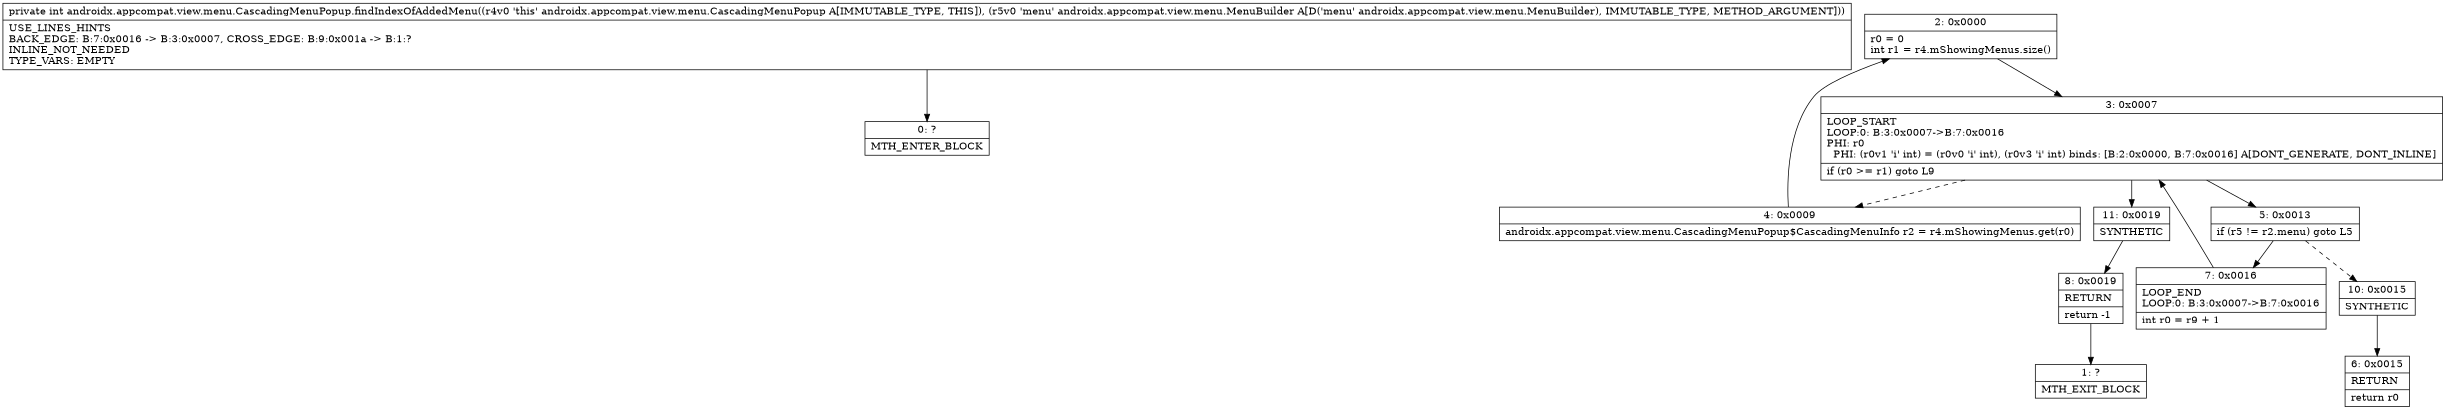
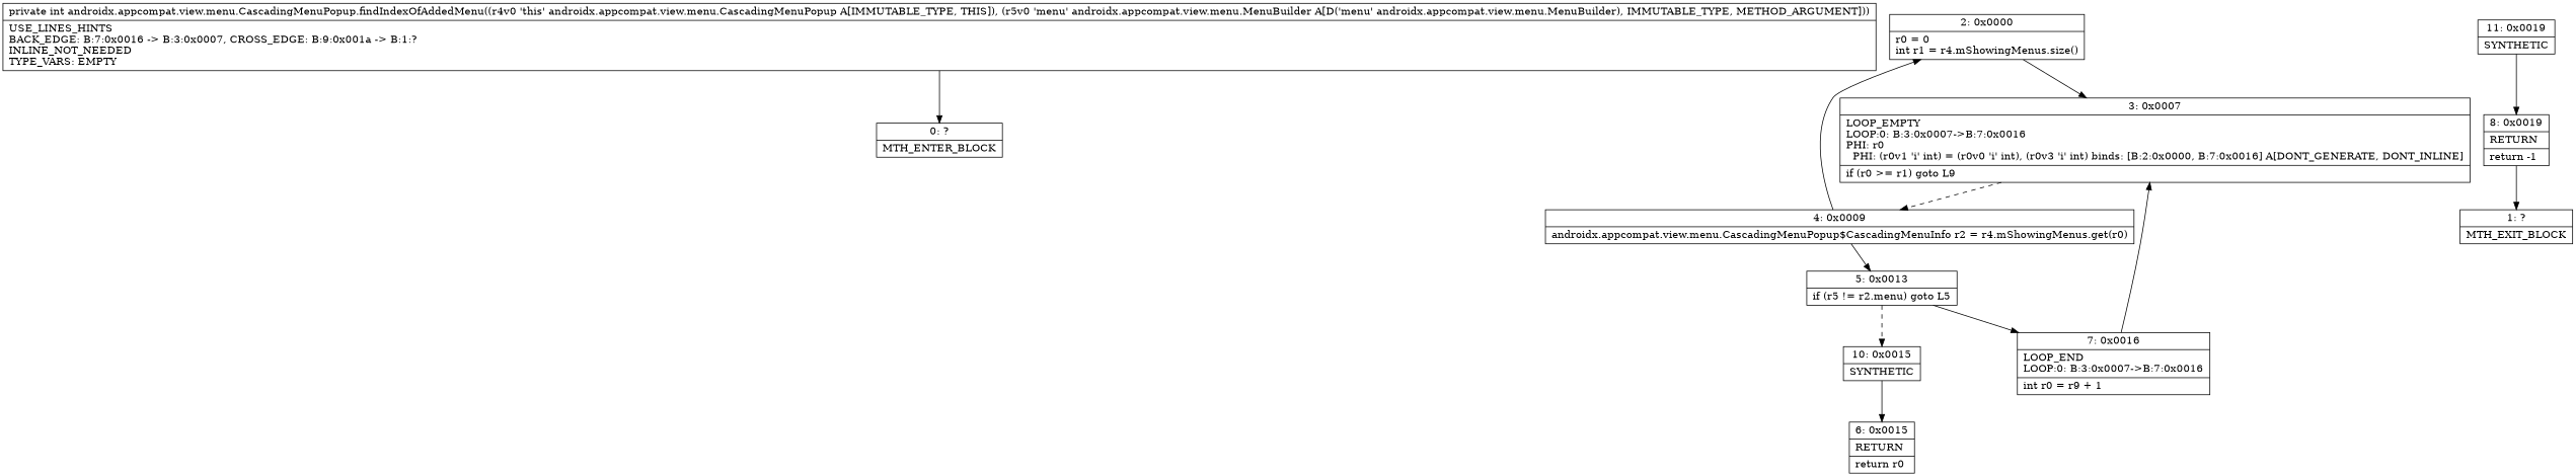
  digraph {
    node [shape=record]
    n1 [label="{0\:\ ?|MTH_ENTER_BLOCK\l}"]
    n2 [label="{2\:\ 0x0000|r0 = 0\lint r1 = r4.mShowingMenus.size()\l}"]
-   n3 [label="{3\:\ 0x0007|LOOP_START\lLOOP:0: B:3:0x0007\-\>B:7:0x0016\lPHI: r0 \l  PHI: (r0v1 'i' int) = (r0v0 'i' int), (r0v3 'i' int) binds: [B:2:0x0000, B:7:0x0016] A[DONT_GENERATE, DONT_INLINE]\l|if (r0 \>= r1) goto L9\l}"]
+   n3 [label="{3\:\ 0x0007|LOOP_EMPTY\lLOOP:0: B:3:0x0007\-\>B:7:0x0016\lPHI: r0 \l  PHI: (r0v1 'i' int) = (r0v0 'i' int), (r0v3 'i' int) binds: [B:2:0x0000, B:7:0x0016] A[DONT_GENERATE, DONT_INLINE]\l|if (r0 \>= r1) goto L9\l}"]
    n4 [label="{4\:\ 0x0009|androidx.appcompat.view.menu.CascadingMenuPopup$CascadingMenuInfo r2 = r4.mShowingMenus.get(r0)\l}"]
    n5 [label="{11\:\ 0x0019|SYNTHETIC\l}"]
    n6 [label="{5\:\ 0x0013|if (r5 != r2.menu) goto L5\l}"]
    n7 [label="{8\:\ 0x0019|RETURN\l|return \-1\l}"]
    n8 [label="{7\:\ 0x0016|LOOP_END\lLOOP:0: B:3:0x0007\-\>B:7:0x0016\l|int r0 = r9 + 1\l}"]
    n9 [label="{10\:\ 0x0015|SYNTHETIC\l}"]
    n10 [label="{6\:\ 0x0015|RETURN\l|return r0\l}"]
    n11 [label="{1\:\ ?|MTH_EXIT_BLOCK\l}"]
    n12 [label="{private int androidx.appcompat.view.menu.CascadingMenuPopup.findIndexOfAddedMenu((r4v0 'this' androidx.appcompat.view.menu.CascadingMenuPopup A[IMMUTABLE_TYPE, THIS]), (r5v0 'menu' androidx.appcompat.view.menu.MenuBuilder A[D('menu' androidx.appcompat.view.menu.MenuBuilder), IMMUTABLE_TYPE, METHOD_ARGUMENT]))  | USE_LINES_HINTS\lBACK_EDGE: B:7:0x0016 \-\> B:3:0x0007, CROSS_EDGE: B:9:0x001a \-\> B:1:?\lINLINE_NOT_NEEDED\lTYPE_VARS: EMPTY\l}"]
    n2 -> n3
    n3 -> n4 [style=dashed]
-   n3 -> n5
    n4 -> n2
-   n3 -> n6
+   n4 -> n6
    n5 -> n7
    n6 -> n8
    n6 -> n9 [style=dashed]
    n7 -> n11
    n8 -> n3
    n9 -> n10
    n12 -> n1
  }
